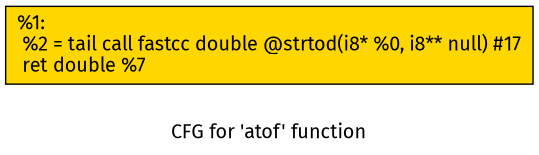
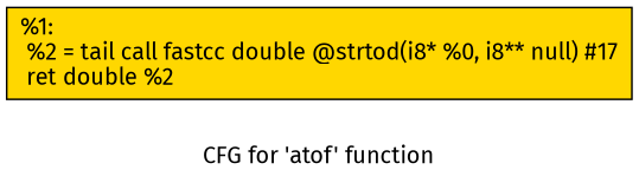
  digraph {
    label="CFG for 'atof' function"
    fontname="Fira Sans"
-   n1 [label="{%1:\l  %2 = tail call fastcc double @strtod(i8* %0, i8** null) #17\l  ret double %7\l}" shape=record style=filled fillcolor=gold fontname="Fira Sans"]
+   n1 [label="{%1:\l  %2 = tail call fastcc double @strtod(i8* %0, i8** null) #17\l  ret double %2\l}" shape=record style=filled fillcolor=gold fontname="Fira Sans"]
  }
